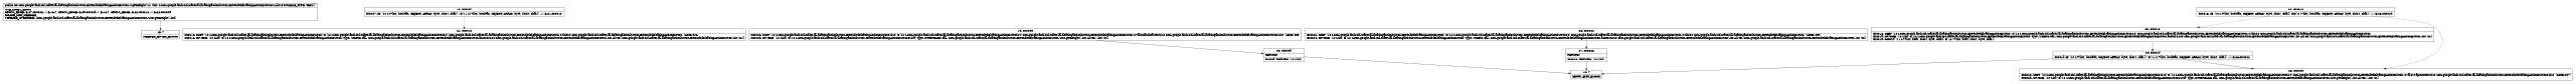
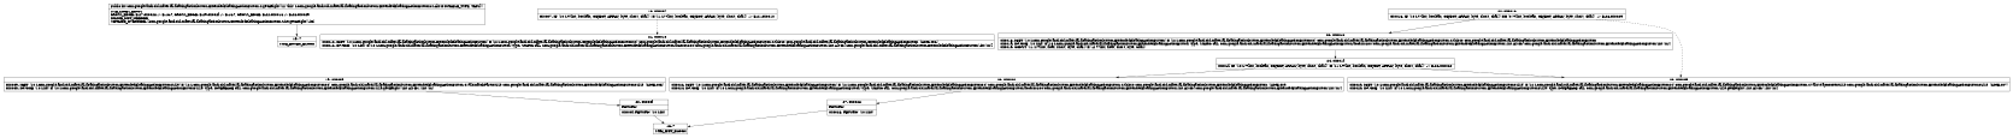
  digraph {
    node [shape=record]
-   n1 [label="{15\:\ ?|NEEDED_ENTER_BLOCK\l}"]
+   n1 [label="{15\:\ ?|MTH_ENTER_BLOCK\l}"]
    n2 [label="{18\:\ 0x0007|0x0007: IF  (r0 I:??[int, boolean, OBJECT, ARRAY, byte, short, char]) != (r1 I:??[int, boolean, OBJECT, ARRAY, byte, short, char])  \-\> B:21:0x0010 \l}"]
    n3 [label="{21\:\ 0x0010|0x0010: IGET  (r0 I:com.google.android.material.floatingactionbutton.ExtendedFloatingActionButton) = (r2 I:com.google.android.material.floatingactionbutton.ExtendedFloatingActionButton$4) com.google.android.material.floatingactionbutton.ExtendedFloatingActionButton.4.this$0 com.google.android.material.floatingactionbutton.ExtendedFloatingActionButton  (LINE:406)\l0x0012: INVOKE  (r0 I:int) = (r0 I:com.google.android.material.floatingactionbutton.ExtendedFloatingActionButton) type: STATIC call: com.google.android.material.floatingactionbutton.ExtendedFloatingActionButton.access$200(com.google.android.material.floatingactionbutton.ExtendedFloatingActionButton):int A[MD:(com.google.android.material.floatingactionbutton.ExtendedFloatingActionButton):int (m)]\l}"]
    n4 [label="{19\:\ 0x0009|0x0009: IGET  (r0 I:com.google.android.material.floatingactionbutton.ExtendedFloatingActionButton$Size) = (r2 I:com.google.android.material.floatingactionbutton.ExtendedFloatingActionButton$4) com.google.android.material.floatingactionbutton.ExtendedFloatingActionButton.4.val$matchParentSize com.google.android.material.floatingactionbutton.ExtendedFloatingActionButton$Size  (LINE:405)\l0x000b: INVOKE  (r0 I:int) = (r0 I:com.google.android.material.floatingactionbutton.ExtendedFloatingActionButton$Size) type: INTERFACE call: com.google.android.material.floatingactionbutton.ExtendedFloatingActionButton.Size.getHeight():int A[MD:():int (m)]\l}"]
    n5 [label="{20\:\ 0x000f|RETURN\l|0x000f: RETURN  (r0 I:int) \l}"]
-   n6 [label="{16\:\ ?|HINTS_EXIT_BLOCK\l}"]
+   n6 [label="{16\:\ ?|MTH_EXIT_BLOCK\l}"]
    n7 [label="{22\:\ 0x0016|0x0016: IF  (r0 I:??[int, boolean, OBJECT, ARRAY, byte, short, char]) == (0 ??[int, boolean, OBJECT, ARRAY, byte, short, char])  \-\> B:28:0x0029 \l}"]
    n8 [label="{23\:\ 0x0018|0x0018: IGET  (r0 I:com.google.android.material.floatingactionbutton.ExtendedFloatingActionButton) = (r2 I:com.google.android.material.floatingactionbutton.ExtendedFloatingActionButton$4) com.google.android.material.floatingactionbutton.ExtendedFloatingActionButton.4.this$0 com.google.android.material.floatingactionbutton.ExtendedFloatingActionButton \l0x001a: INVOKE  (r0 I:int) = (r0 I:com.google.android.material.floatingactionbutton.ExtendedFloatingActionButton) type: STATIC call: com.google.android.material.floatingactionbutton.ExtendedFloatingActionButton.access$200(com.google.android.material.floatingactionbutton.ExtendedFloatingActionButton):int A[MD:(com.google.android.material.floatingactionbutton.ExtendedFloatingActionButton):int (m)]\l0x001e: CONST  (r1 I:??[int, float, short, byte, char]) = (\-2 ??[int, float, short, byte, char]) \l}"]
    n9 [label="{28\:\ 0x0029|0x0029: IGET  (r0 I:com.google.android.material.floatingactionbutton.ExtendedFloatingActionButton$Size) = (r2 I:com.google.android.material.floatingactionbutton.ExtendedFloatingActionButton$4) com.google.android.material.floatingactionbutton.ExtendedFloatingActionButton.4.val$wrapContentSize com.google.android.material.floatingactionbutton.ExtendedFloatingActionButton$Size  (LINE:407)\l0x002b: INVOKE  (r0 I:int) = (r0 I:com.google.android.material.floatingactionbutton.ExtendedFloatingActionButton$Size) type: INTERFACE call: com.google.android.material.floatingactionbutton.ExtendedFloatingActionButton.Size.getHeight():int A[MD:():int (m)]\l}"]
    n10 [label="{24\:\ 0x001f|0x001f: IF  (r0 I:??[int, boolean, OBJECT, ARRAY, byte, short, char]) != (r1 I:??[int, boolean, OBJECT, ARRAY, byte, short, char])  \-\> B:26:0x0022 \l}"]
    n11 [label="{26\:\ 0x0022|0x0022: IGET  (r0 I:com.google.android.material.floatingactionbutton.ExtendedFloatingActionButton) = (r2 I:com.google.android.material.floatingactionbutton.ExtendedFloatingActionButton$4) com.google.android.material.floatingactionbutton.ExtendedFloatingActionButton.4.this$0 com.google.android.material.floatingactionbutton.ExtendedFloatingActionButton  (LINE:409)\l0x0024: INVOKE  (r0 I:int) = (r0 I:com.google.android.material.floatingactionbutton.ExtendedFloatingActionButton) type: STATIC call: com.google.android.material.floatingactionbutton.ExtendedFloatingActionButton.access$200(com.google.android.material.floatingactionbutton.ExtendedFloatingActionButton):int A[MD:(com.google.android.material.floatingactionbutton.ExtendedFloatingActionButton):int (m)]\l}"]
    n12 [label="{27\:\ 0x0028|RETURN\l|0x0028: RETURN  (r0 I:int) \l}"]
    n13 [label="{public int com.google.android.material.floatingactionbutton.ExtendedFloatingActionButton.4.getHeight((r2 'this' I:com.google.android.material.floatingactionbutton.ExtendedFloatingActionButton$4 A[IMMUTABLE_TYPE, THIS]))  | USE_LINES_HINTS\lCROSS_EDGE: B:27:0x0028 \-\> B:16:?, CROSS_EDGE: B:29:0x002f \-\> B:16:?, CROSS_EDGE: B:22:0x0016 \-\> B:28:0x0029\lINLINE_NOT_NEEDED\lMETHOD_OVERRIDE: [com.google.android.material.floatingactionbutton.ExtendedFloatingActionButton.Size.getHeight():int]\l}"]
    n2 -> n3 [style=dashed]
    n4 -> n5
    n5 -> n6
-   n7 -> n8 [style=dashed]
+   n7 -> n8 [style=solid]
    n7 -> n9 [style=dashed]
    n8 -> n10
    n10 -> n9 [style=solid]
-   n10 -> n6
+   n10 -> n11
    n11 -> n12
    n12 -> n6
    n13 -> n1
  }
